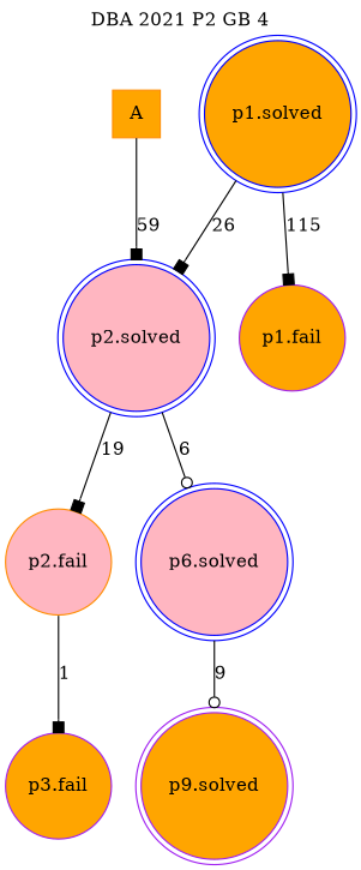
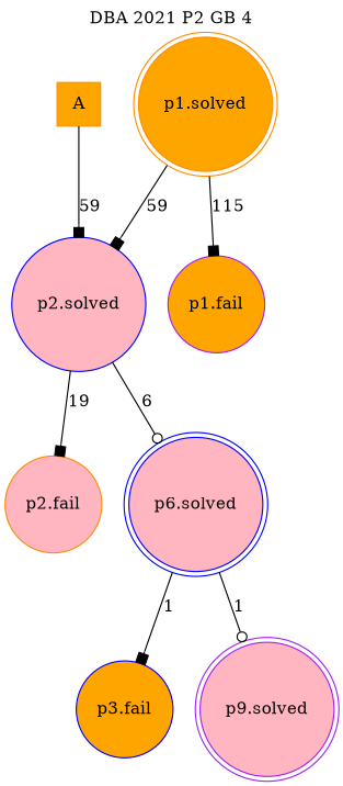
  digraph {
    label=" DBA 2021 P2 GB 4 "
    labelloc=tl
    rankdir=TB
    node [color=darkorange fillcolor=orange shape=doublecircle style=filled]
    edge [arrowhead=box]
    n1 [label=A shape=square]
-   n2 [color=blue fillcolor=lightpink label="p2.solved"]
-   n3 [color=blue label="p1.solved"]
+   n2 [color=blue fillcolor=lightpink label="p2.solved" shape=circle]
+   n3 [label="p1.solved"]
    n4 [color=purple label="p1.fail" shape=circle]
    n5 [fillcolor=lightpink label="p2.fail" shape=circle]
    n6 [color=blue fillcolor=lightpink label="p6.solved"]
-   n7 [color=purple label="p3.fail" shape=circle]
-   n8 [color=purple label="p9.solved"]
+   n7 [color=blue label="p3.fail" shape=circle]
+   n8 [color=purple fillcolor=lightpink label="p9.solved"]
    n1 -> n2 [label=59]
    n2 -> n5 [label=19]
    n2 -> n6 [arrowhead=odot label=6]
-   n3 -> n2 [label=26]
+   n3 -> n2 [label=59]
    n3 -> n4 [label=115]
-   n5 -> n7 [label=1]
-   n6 -> n8 [arrowhead=odot label=9]
+   n6 -> n7 [label=1]
+   n6 -> n8 [arrowhead=odot label=1]
  }
